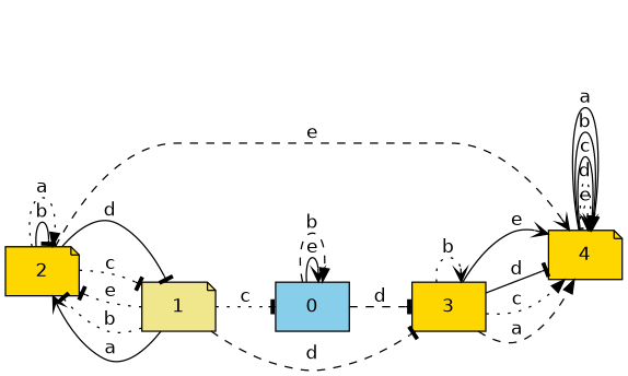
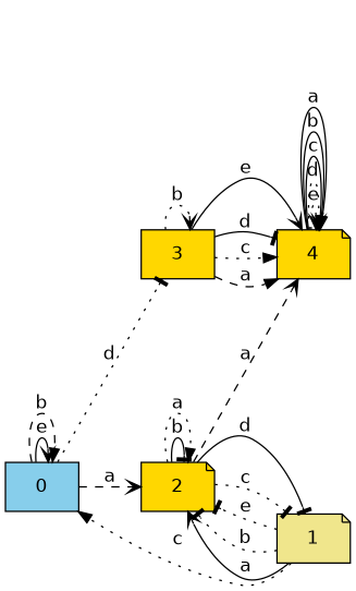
  digraph {
    fontname="DejaVu Sans"
    rankdir=LR
    node [fillcolor=gold fontname="DejaVu Sans" shape=note style=filled]
    edge [arrowhead=tee fontname="DejaVu Sans" style=solid]
    n1 [fillcolor=skyblue label=0 shape=box]
    n2 [label=3 shape=box]
    n3 [label=2]
    n4 [label=4]
    n5 [fillcolor=khaki label=1]
    n1 -> n1 [arrowhead=vee label=e]
    n1 -> n1 [arrowhead=normal label=b style=dashed]
-   n1 -> n2 [label=d style=dashed]
+   n1 -> n2 [label=d style=dotted]
+   n1 -> n3 [arrowhead=vee label=a style=dashed]
    n2 -> n2 [arrowhead=vee label=b style=dotted]
    n2 -> n4 [arrowhead=vee label=e]
    n2 -> n4 [label=d]
    n2 -> n4 [arrowhead=normal label=c style=dotted]
    n2 -> n4 [arrowhead=normal label=a style=dashed]
    n3 -> n3 [label=b]
    n3 -> n3 [arrowhead=normal label=a style=dotted]
-   n3 -> n4 [arrowhead=vee label=e style=dashed]
+   n3 -> n4 [arrowhead=vee label=a style=dashed]
    n3 -> n5 [label=d]
    n3 -> n5 [label=c style=dotted]
    n4 -> n4 [arrowhead=vee label=e style=dotted]
    n4 -> n4 [arrowhead=vee label=d style=dotted]
    n4 -> n4 [arrowhead=normal label=c]
    n4 -> n4 [arrowhead=normal label=b]
    n4 -> n4 [arrowhead=normal label=a]
-   n5 -> n1 [label=c style=dotted]
-   n5 -> n2 [label=d style=dashed]
+   n5 -> n1 [arrowhead=normal label=c style=dotted]
    n5 -> n3 [label=e style=dotted]
    n5 -> n3 [label=b style=dotted]
    n5 -> n3 [arrowhead=vee label=a]
  }
